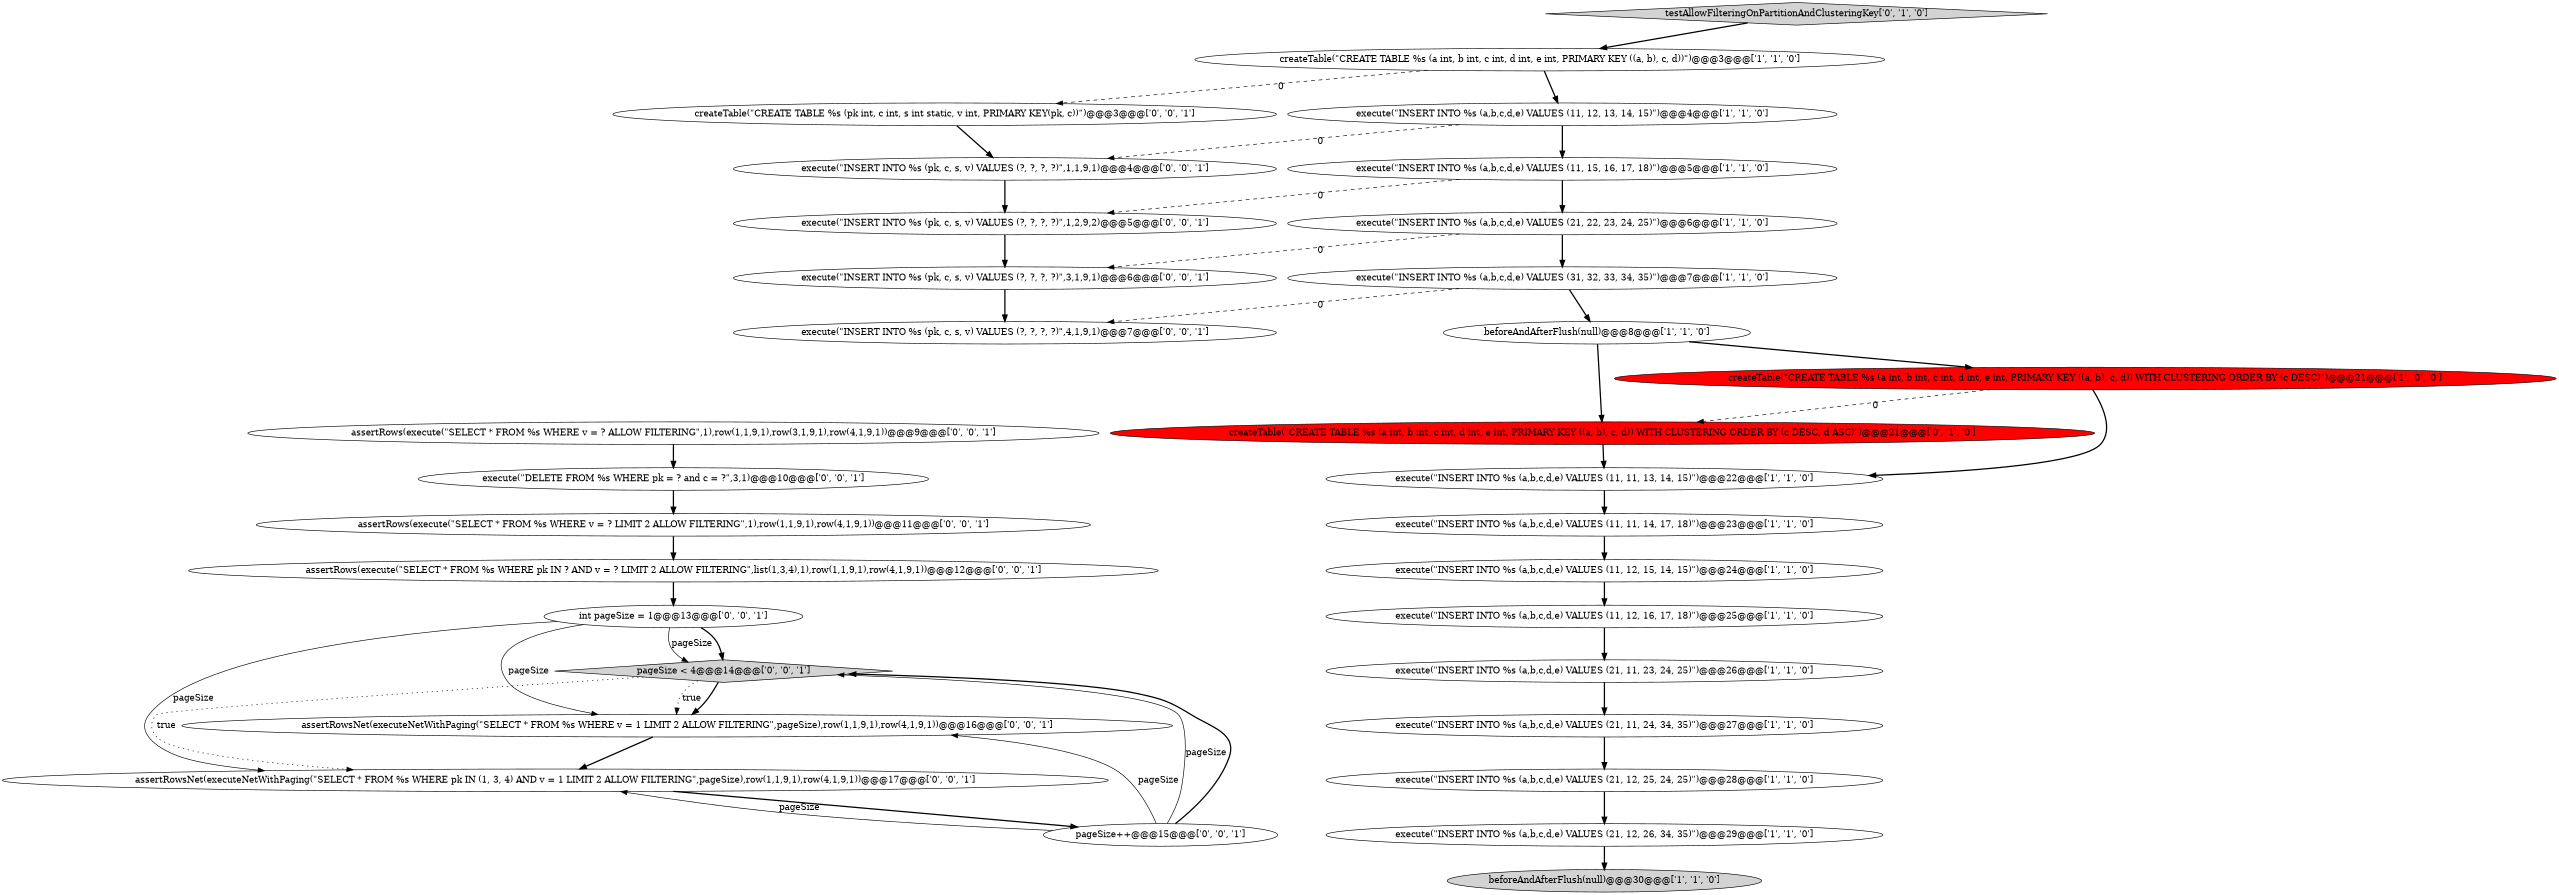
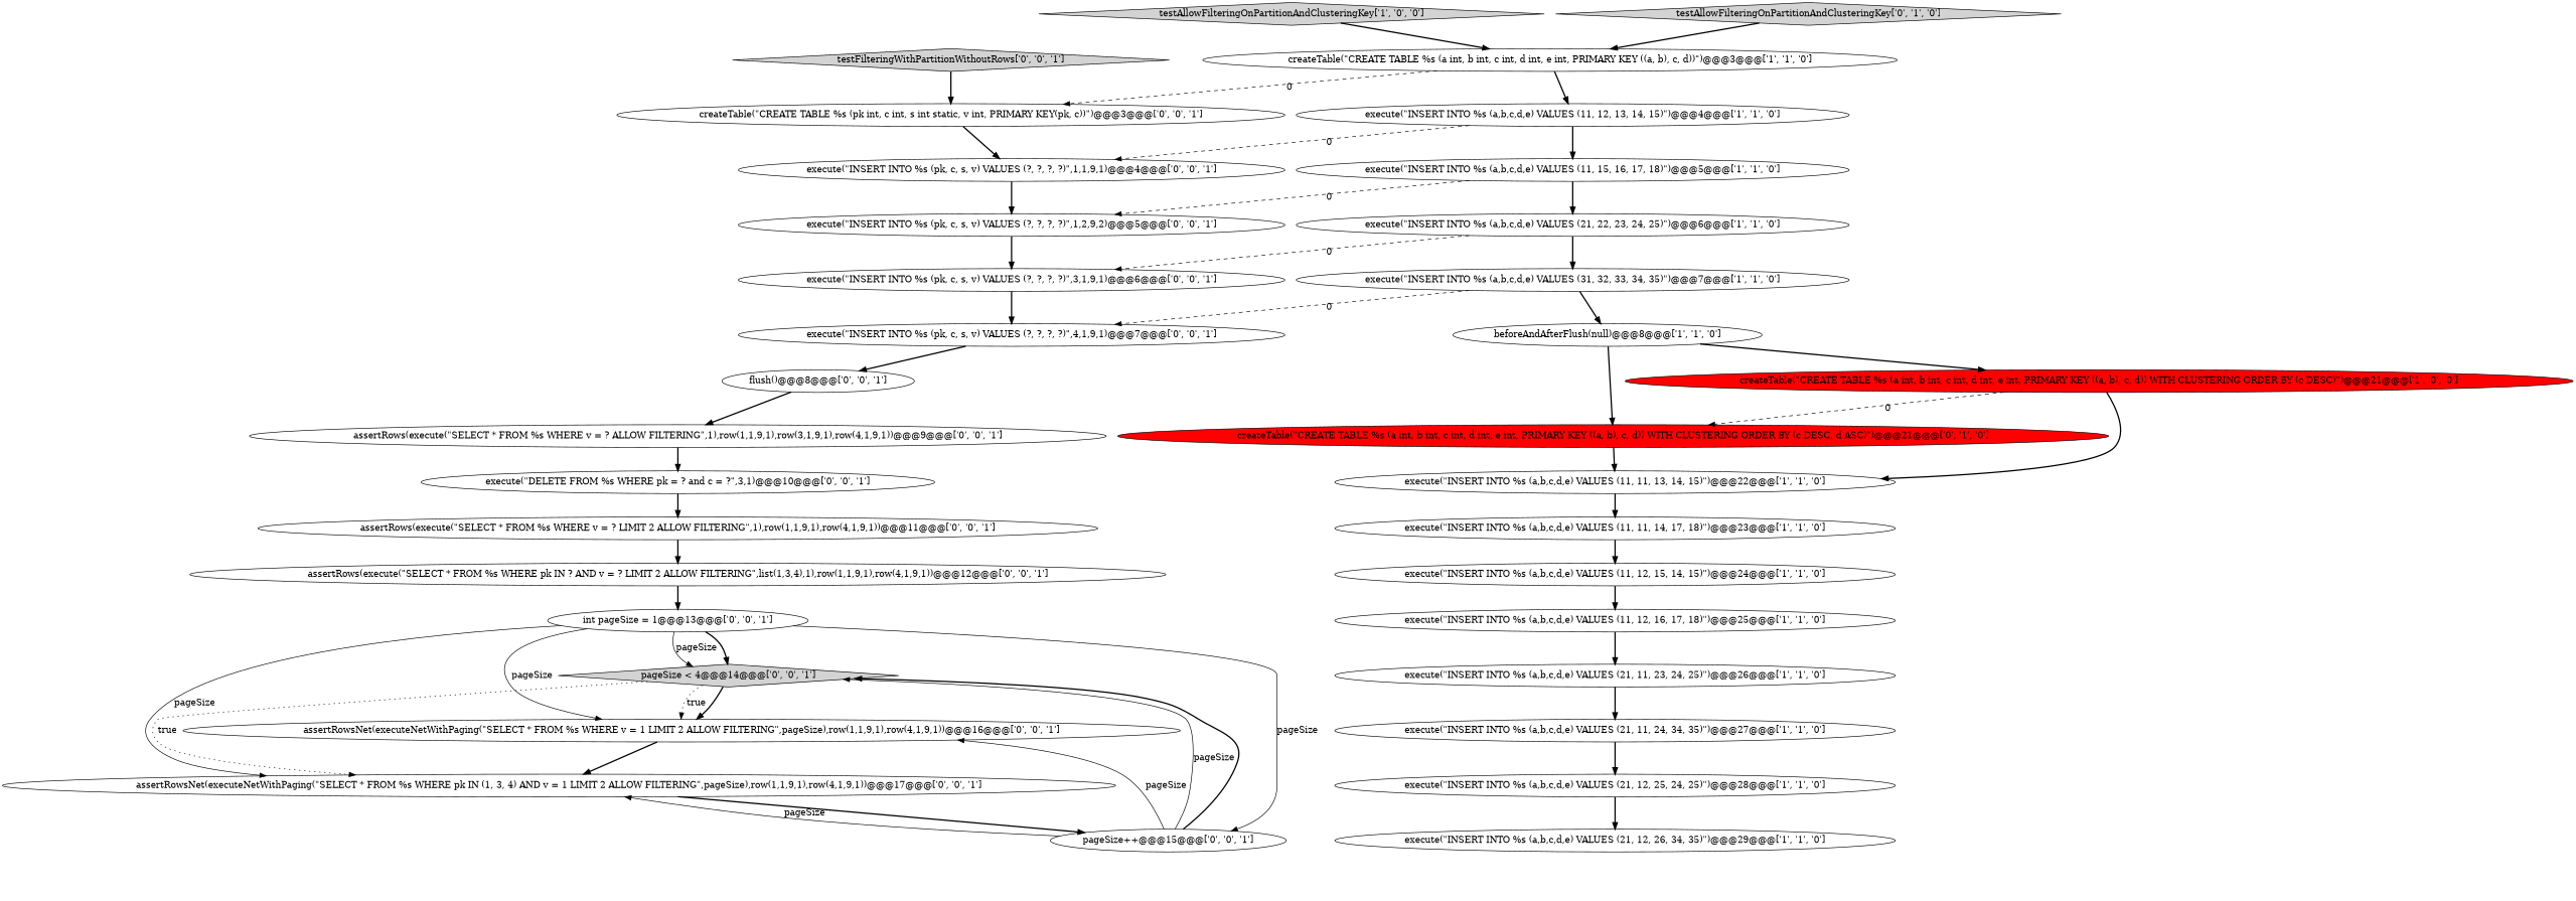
  digraph {
    node [fillcolor=white shape=ellipse style=filled]
    edge [style=bold]
    n1 [label="createTable(\"CREATE TABLE %s (pk int, c int, s int static, v int, PRIMARY KEY(pk, c))\")@@@3@@@['0', '0', '1']"]
    n2 [label="execute(\"INSERT INTO %s (pk, c, s, v) VALUES (?, ?, ?, ?)\",1,1,9,1)@@@4@@@['0', '0', '1']"]
    n3 [label="execute(\"INSERT INTO %s (pk, c, s, v) VALUES (?, ?, ?, ?)\",1,2,9,2)@@@5@@@['0', '0', '1']"]
-   n4 [fillcolor=lightgray label="beforeAndAfterFlush(null)@@@30@@@['1', '1', '0']"]
    n5 [label="createTable(\"CREATE TABLE %s (a int, b int, c int, d int, e int, PRIMARY KEY ((a, b), c, d))\")@@@3@@@['1', '1', '0']"]
    n6 [label="execute(\"INSERT INTO %s (a,b,c,d,e) VALUES (11, 12, 13, 14, 15)\")@@@4@@@['1', '1', '0']"]
    n7 [label="execute(\"INSERT INTO %s (a,b,c,d,e) VALUES (11, 15, 16, 17, 18)\")@@@5@@@['1', '1', '0']"]
    n8 [fillcolor=lightgray label="pageSize < 4@@@14@@@['0', '0', '1']" shape=diamond]
    n9 [label="assertRowsNet(executeNetWithPaging(\"SELECT * FROM %s WHERE v = 1 LIMIT 2 ALLOW FILTERING\",pageSize),row(1,1,9,1),row(4,1,9,1))@@@16@@@['0', '0', '1']"]
    n10 [label="assertRowsNet(executeNetWithPaging(\"SELECT * FROM %s WHERE pk IN (1, 3, 4) AND v = 1 LIMIT 2 ALLOW FILTERING\",pageSize),row(1,1,9,1),row(4,1,9,1))@@@17@@@['0', '0', '1']"]
    n11 [label="pageSize++@@@15@@@['0', '0', '1']"]
    n12 [label="assertRows(execute(\"SELECT * FROM %s WHERE v = ? LIMIT 2 ALLOW FILTERING\",1),row(1,1,9,1),row(4,1,9,1))@@@11@@@['0', '0', '1']"]
    n13 [label="assertRows(execute(\"SELECT * FROM %s WHERE pk IN ? AND v = ? LIMIT 2 ALLOW FILTERING\",list(1,3,4),1),row(1,1,9,1),row(4,1,9,1))@@@12@@@['0', '0', '1']"]
    n14 [label="int pageSize = 1@@@13@@@['0', '0', '1']"]
    n15 [label="execute(\"INSERT INTO %s (pk, c, s, v) VALUES (?, ?, ?, ?)\",3,1,9,1)@@@6@@@['0', '0', '1']"]
    n16 [label="execute(\"INSERT INTO %s (pk, c, s, v) VALUES (?, ?, ?, ?)\",4,1,9,1)@@@7@@@['0', '0', '1']"]
+   n17 [label="flush()@@@8@@@['0', '0', '1']"]
    n18 [label="execute(\"INSERT INTO %s (a,b,c,d,e) VALUES (11, 12, 15, 14, 15)\")@@@24@@@['1', '1', '0']"]
    n19 [label="execute(\"INSERT INTO %s (a,b,c,d,e) VALUES (11, 12, 16, 17, 18)\")@@@25@@@['1', '1', '0']"]
    n20 [label="execute(\"INSERT INTO %s (a,b,c,d,e) VALUES (21, 11, 23, 24, 25)\")@@@26@@@['1', '1', '0']"]
    n21 [label="execute(\"INSERT INTO %s (a,b,c,d,e) VALUES (21, 12, 26, 34, 35)\")@@@29@@@['1', '1', '0']"]
    n22 [label="execute(\"INSERT INTO %s (a,b,c,d,e) VALUES (31, 32, 33, 34, 35)\")@@@7@@@['1', '1', '0']"]
    n23 [label="beforeAndAfterFlush(null)@@@8@@@['1', '1', '0']"]
    n24 [fillcolor=red label="createTable(\"CREATE TABLE %s (a int, b int, c int, d int, e int, PRIMARY KEY ((a, b), c, d)) WITH CLUSTERING ORDER BY (c DESC, d ASC)\")@@@21@@@['0', '1', '0']"]
    n25 [fillcolor=red label="createTable(\"CREATE TABLE %s (a int, b int, c int, d int, e int, PRIMARY KEY ((a, b), c, d)) WITH CLUSTERING ORDER BY (c DESC)\")@@@21@@@['1', '0', '0']"]
+   n26 [fillcolor=lightgray label="testFilteringWithPartitionWithoutRows['0', '0', '1']" shape=diamond]
    n27 [label="execute(\"INSERT INTO %s (a,b,c,d,e) VALUES (21, 11, 24, 34, 35)\")@@@27@@@['1', '1', '0']"]
    n28 [label="execute(\"INSERT INTO %s (a,b,c,d,e) VALUES (21, 12, 25, 24, 25)\")@@@28@@@['1', '1', '0']"]
    n29 [label="execute(\"INSERT INTO %s (a,b,c,d,e) VALUES (11, 11, 13, 14, 15)\")@@@22@@@['1', '1', '0']"]
    n30 [label="execute(\"INSERT INTO %s (a,b,c,d,e) VALUES (11, 11, 14, 17, 18)\")@@@23@@@['1', '1', '0']"]
+   n31 [fillcolor=lightgray label="testAllowFilteringOnPartitionAndClusteringKey['1', '0', '0']" shape=diamond]
    n32 [fillcolor=lightgray label="testAllowFilteringOnPartitionAndClusteringKey['0', '1', '0']" shape=diamond]
    n33 [label="execute(\"INSERT INTO %s (a,b,c,d,e) VALUES (21, 22, 23, 24, 25)\")@@@6@@@['1', '1', '0']"]
    n34 [label="assertRows(execute(\"SELECT * FROM %s WHERE v = ? ALLOW FILTERING\",1),row(1,1,9,1),row(3,1,9,1),row(4,1,9,1))@@@9@@@['0', '0', '1']"]
    n35 [label="execute(\"DELETE FROM %s WHERE pk = ? and c = ?\",3,1)@@@10@@@['0', '0', '1']"]
    n1 -> n2
    n2 -> n3
    n3 -> n15
    n5 -> n1 [label=0 style=dashed]
    n5 -> n6
    n6 -> n2 [label=0 style=dashed]
    n6 -> n7
    n7 -> n3 [label=0 style=dashed]
    n7 -> n33
    n8 -> n9
    n8 -> n9 [label=true style=dotted]
    n8 -> n10 [label=true style=dotted]
    n9 -> n10
    n10 -> n11
    n11 -> n8 [label=pageSize style=solid]
    n11 -> n8
    n11 -> n9 [label=pageSize style=solid]
    n11 -> n10 [label=pageSize style=solid]
    n12 -> n13
    n13 -> n14
    n14 -> n8
    n14 -> n8 [label=pageSize style=solid]
    n14 -> n9 [label=pageSize style=solid]
    n14 -> n10 [label=pageSize style=solid]
+   n14 -> n11 [label=pageSize style=solid]
    n15 -> n16
+   n16 -> n17
+   n17 -> n34
    n18 -> n19
    n19 -> n20
    n20 -> n27
-   n21 -> n4
    n22 -> n16 [label=0 style=dashed]
    n22 -> n23
    n23 -> n24
    n23 -> n25
    n24 -> n29
    n25 -> n24 [label=0 style=dashed]
    n25 -> n29
+   n26 -> n1
    n27 -> n28
    n28 -> n21
    n29 -> n30
    n30 -> n18
+   n31 -> n5
    n32 -> n5
    n33 -> n15 [label=0 style=dashed]
    n33 -> n22
    n34 -> n35
    n35 -> n12
  }
